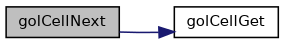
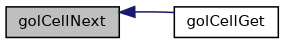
  digraph {
    rankdir=LR
    node [color=black fontname=Helvetica fontsize=10 shape=record style=filled]
    n1 [fillcolor=grey75 fontcolor=black height=0.2 label=golCellNext width=0.4]
    n2 [fillcolor=white height=0.2 label=golCellGet width=0.4]
-   n1 -> n2 [color=midnightblue fontname=Helvetica fontsize=10 labelfontname=Helvetica labelfontsize=10 style=solid]
+   n2 -> n1 [color=midnightblue fontname=Helvetica fontsize=10 labelfontname=Helvetica labelfontsize=10 style=solid]
  }
